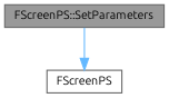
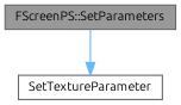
  digraph {
    rankdir=TB
    fontname=Ubuntu
    node [fontname=Ubuntu fontsize=10 shape=box style=filled]
    n1 [color=gray40 fillcolor=grey60 fontcolor=black height=0.2 label="FScreenPS::SetParameters" width=0.4]
-   n2 [color=grey40 fillcolor=white height=0.2 label=FScreenPS width=0.4]
+   n2 [color=grey40 fillcolor=white height=0.2 label=SetTextureParameter width=0.4]
    n1 -> n2 [color=steelblue1 fontname=Ubuntu fontsize=10 labelfontname=Helvetica labelfontsize=10 style=solid]
  }
